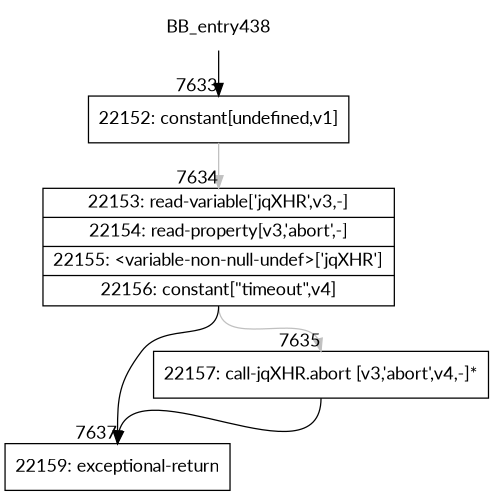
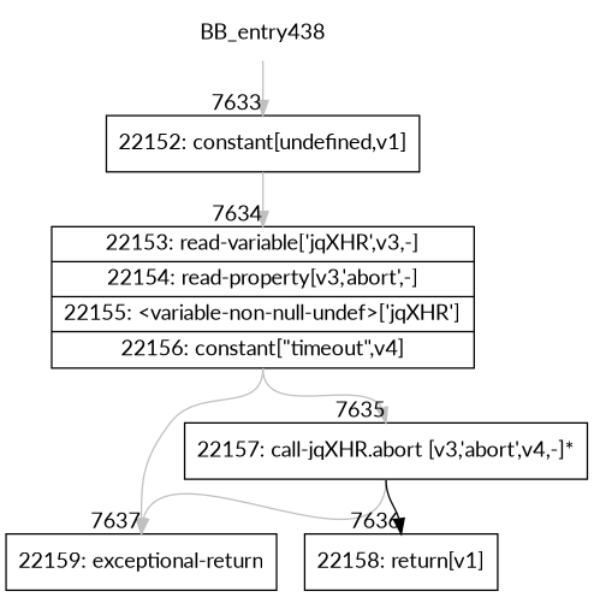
  digraph {
    fontname=Lato
    rankdir=TD
    node [fontname=Lato shape=record]
    edge [fontname=Lato headport=n tailport=s color=gray]
    n1 [label=BB_entry438 shape=none]
    n2 [label="{22152: constant[undefined,v1]}"]
    n3 [label="{22153: read-variable['jqXHR',v3,-]|22154: read-property[v3,'abort',-]|22155: \<variable-non-null-undef\>['jqXHR']|22156: constant[\"timeout\",v4]}"]
    n4 [label="{22157: call-jqXHR.abort [v3,'abort',v4,-]*}"]
    n5 [label="{22159: exceptional-return}"]
-   n1 -> n2 [headlabel="    7633" color=""]
+   n6 [label="{22158: return[v1]}"]
+   n1 -> n2 [headlabel="    7633"]
    n2 -> n3 [headlabel="      7634"]
    n3 -> n4 [headlabel="      7635"]
-   n3 -> n5 [color=black headlabel="      7637"]
-   n4 -> n5 [color=black]
+   n3 -> n5 [headlabel="      7637"]
+   n4 -> n5
+   n4 -> n6 [headlabel="      7636" color=""]
  }
